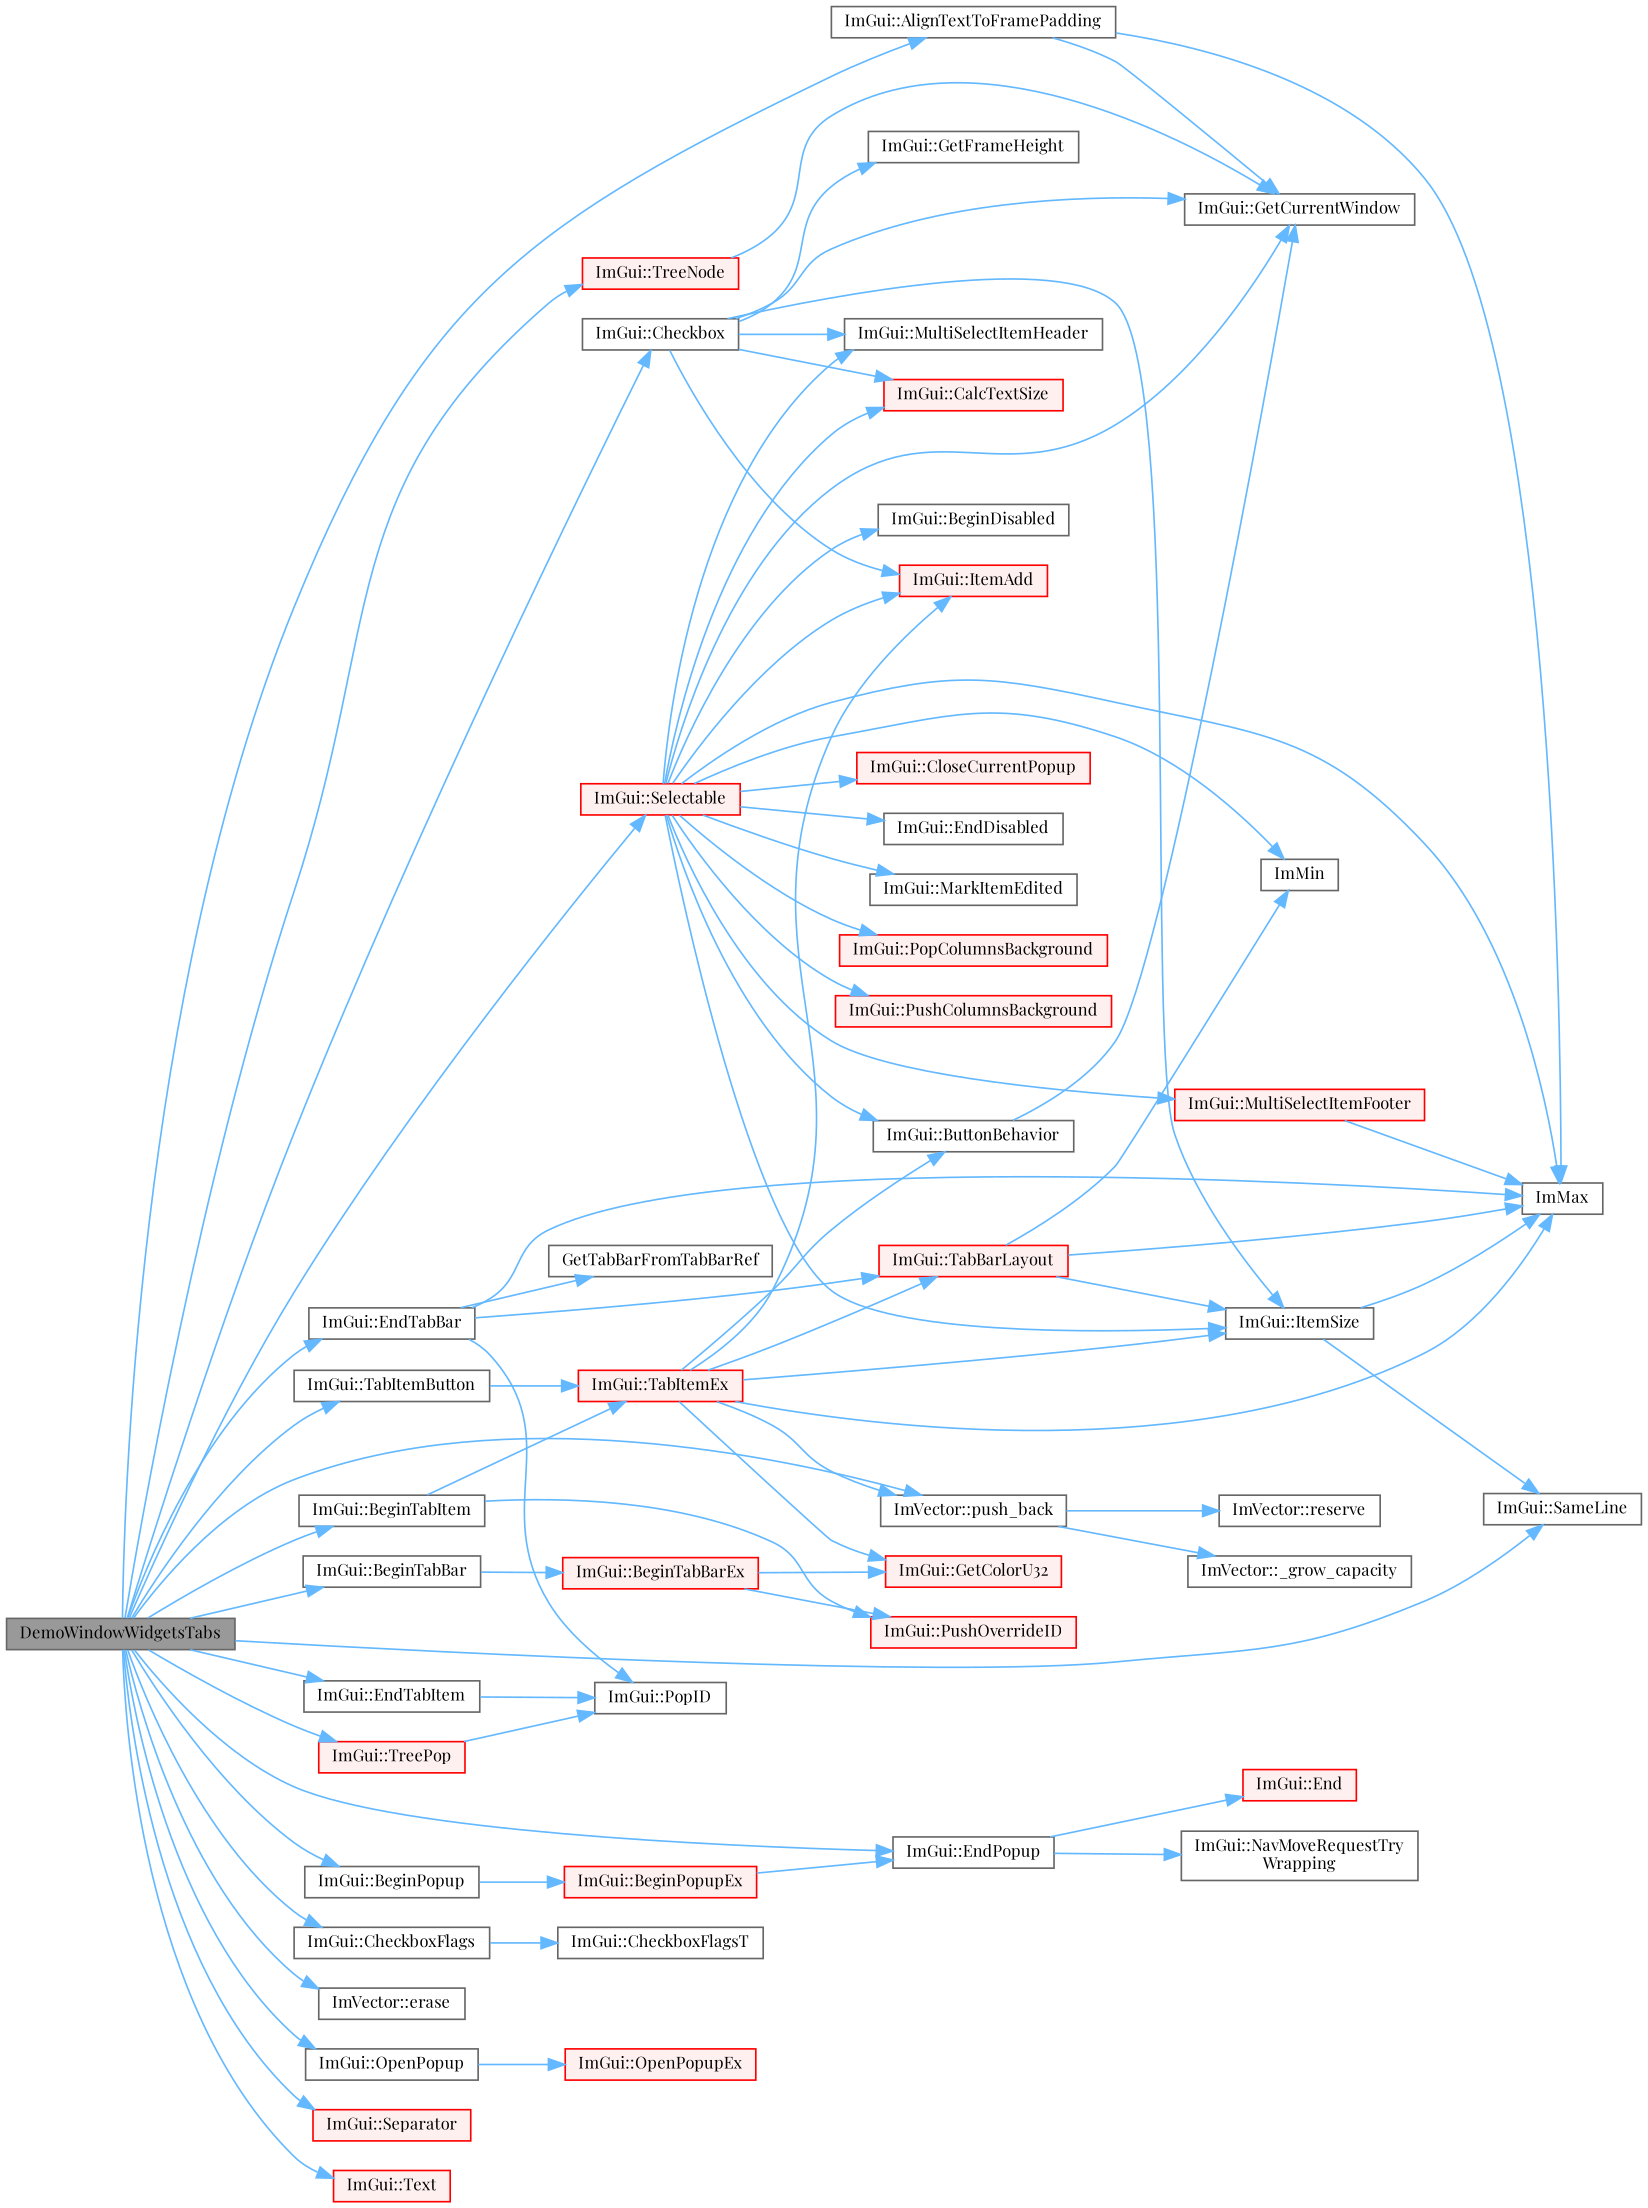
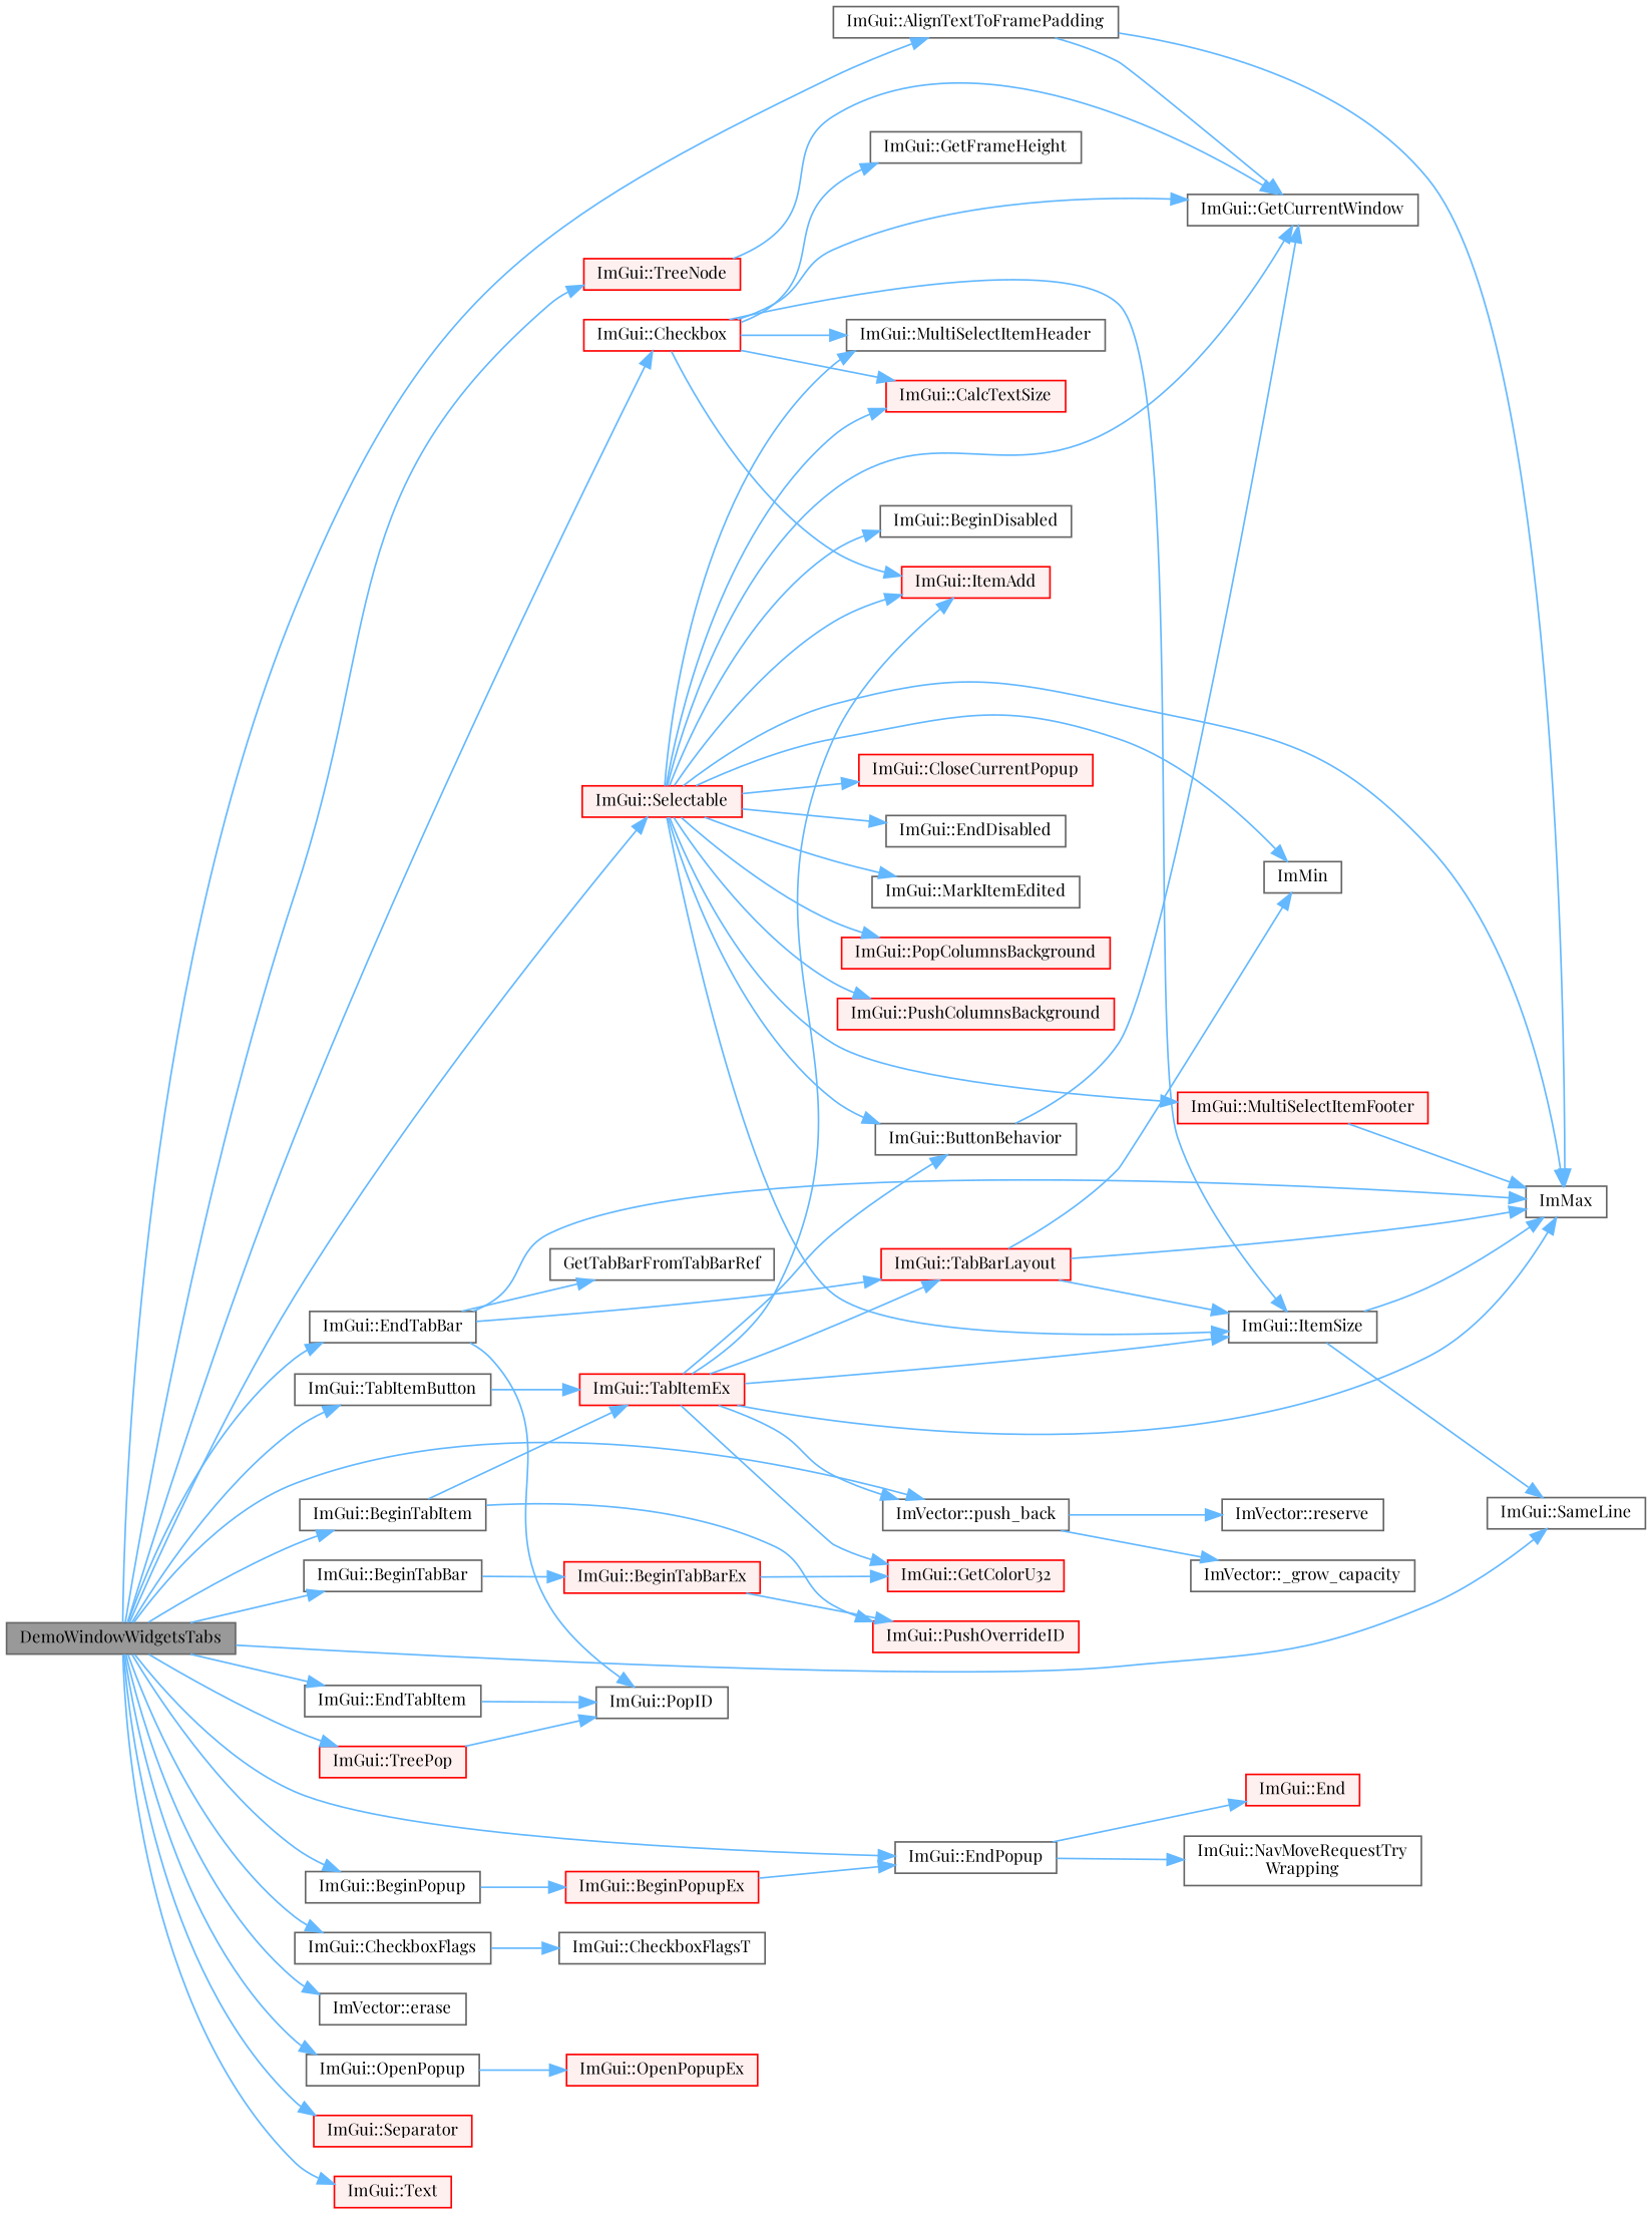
  digraph {
    fontname="Playfair Display"
    rankdir=LR
    node [color=grey40 fillcolor=white fontname="Playfair Display" fontsize=10 shape=box style=filled]
    edge [color=steelblue1 fontname="Playfair Display" fontsize=10 labelfontname=Helvetica labelfontsize=10 style=solid]
    n1 [color=gray40 fillcolor=grey60 fontcolor=black height=0.2 label=DemoWindowWidgetsTabs width=0.4]
    n2 [height=0.2 label="ImGui::AlignTextToFramePadding" width=0.4]
    n3 [height=0.2 label="ImGui::BeginPopup" width=0.4]
    n4 [height=0.2 label="ImGui::EndPopup" width=0.4]
    n5 [height=0.2 label="ImGui::BeginTabBar" width=0.4]
    n6 [height=0.2 label="ImGui::BeginTabItem" width=0.4]
    n7 [height=0.2 label="ImGui::SameLine" width=0.4]
    n8 [height=0.2 label="ImVector::push_back" width=0.4]
-   n9 [height=0.2 label="ImGui::Checkbox" width=0.4]
+   n9 [color=red height=0.2 label="ImGui::Checkbox" width=0.4]
    n10 [height=0.2 label="ImGui::CheckboxFlags" width=0.4]
    n11 [height=0.2 label="ImGui::EndTabBar" width=0.4]
    n12 [height=0.2 label="ImGui::EndTabItem" width=0.4]
    n13 [height=0.2 label="ImVector::erase" width=0.4]
    n14 [height=0.2 label="ImGui::OpenPopup" width=0.4]
    n15 [color=red fillcolor="#FFF0F0" height=0.2 label="ImGui::Selectable" width=0.4]
    n16 [color=red fillcolor="#FFF0F0" height=0.2 label="ImGui::Separator" width=0.4]
    n17 [height=0.2 label="ImGui::TabItemButton" width=0.4]
    n18 [color=red fillcolor="#FFF0F0" height=0.2 label="ImGui::Text" width=0.4]
    n19 [color=red fillcolor="#FFF0F0" height=0.2 label="ImGui::TreeNode" width=0.4]
    n20 [color=red fillcolor="#FFF0F0" height=0.2 label="ImGui::TreePop" width=0.4]
    n21 [height=0.2 label="ImGui::GetCurrentWindow" width=0.4]
    n22 [height=0.2 label=ImMax width=0.4]
    n23 [color=red fillcolor="#FFF0F0" height=0.2 label="ImGui::BeginPopupEx" width=0.4]
    n24 [color=red fillcolor="#FFF0F0" height=0.2 label="ImGui::End" width=0.4]
    n25 [height=0.2 label="ImGui::NavMoveRequestTry\lWrapping" width=0.4]
    n26 [color=red fillcolor="#FFF0F0" height=0.2 label="ImGui::BeginTabBarEx" width=0.4]
    n27 [color=red fillcolor="#FFF0F0" height=0.2 label="ImGui::PushOverrideID" width=0.4]
    n28 [color=red fillcolor="#FFF0F0" height=0.2 label="ImGui::TabItemEx" width=0.4]
    n29 [height=0.2 label="ImVector::_grow_capacity" width=0.4]
    n30 [height=0.2 label="ImVector::reserve" width=0.4]
    n31 [color=red fillcolor="#FFF0F0" height=0.2 label="ImGui::ItemAdd" width=0.4]
    n32 [height=0.2 label="ImGui::ItemSize" width=0.4]
    n33 [color=red fillcolor="#FFF0F0" height=0.2 label="ImGui::CalcTextSize" width=0.4]
    n34 [height=0.2 label="ImGui::GetFrameHeight" width=0.4]
    n35 [height=0.2 label="ImGui::MultiSelectItemHeader" width=0.4]
    n36 [height=0.2 label="ImGui::CheckboxFlagsT" width=0.4]
    n37 [color=red fillcolor="#FFF0F0" height=0.2 label="ImGui::TabBarLayout" width=0.4]
    n38 [height=0.2 label=GetTabBarFromTabBarRef width=0.4]
    n39 [height=0.2 label="ImGui::PopID" width=0.4]
    n40 [color=red fillcolor="#FFF0F0" height=0.2 label="ImGui::OpenPopupEx" width=0.4]
    n41 [height=0.2 label="ImGui::ButtonBehavior" width=0.4]
    n42 [height=0.2 label=ImMin width=0.4]
    n43 [height=0.2 label="ImGui::BeginDisabled" width=0.4]
    n44 [color=red fillcolor="#FFF0F0" height=0.2 label="ImGui::CloseCurrentPopup" width=0.4]
    n45 [height=0.2 label="ImGui::EndDisabled" width=0.4]
    n46 [height=0.2 label="ImGui::MarkItemEdited" width=0.4]
    n47 [color=red fillcolor="#FFF0F0" height=0.2 label="ImGui::MultiSelectItemFooter" width=0.4]
    n48 [color=red fillcolor="#FFF0F0" height=0.2 label="ImGui::PopColumnsBackground" width=0.4]
    n49 [color=red fillcolor="#FFF0F0" height=0.2 label="ImGui::PushColumnsBackground" width=0.4]
    n50 [color=red fillcolor="#FFF0F0" height=0.2 label="ImGui::GetColorU32" width=0.4]
    n1 -> n2
    n1 -> n3
    n1 -> n4
    n1 -> n5
    n1 -> n6
    n1 -> n7
    n1 -> n8
    n1 -> n9
    n1 -> n10
    n1 -> n11
    n1 -> n12
    n1 -> n13
    n1 -> n14
    n1 -> n15
    n1 -> n16
    n1 -> n17
    n1 -> n18
    n1 -> n19
    n1 -> n20
    n2 -> n21
    n2 -> n22
    n3 -> n23
    n4 -> n24
    n4 -> n25
    n5 -> n26
    n6 -> n27
    n6 -> n28
    n8 -> n29
    n8 -> n30
    n9 -> n21
    n9 -> n31
    n9 -> n32
    n9 -> n33
    n9 -> n34
    n9 -> n35
    n10 -> n36
    n11 -> n22
    n11 -> n37
    n11 -> n38
    n11 -> n39
    n12 -> n39
    n14 -> n40
    n15 -> n21
    n15 -> n22
    n15 -> n31
    n15 -> n32
    n15 -> n33
    n15 -> n35
    n15 -> n41
    n15 -> n42
    n15 -> n43
    n15 -> n44
    n15 -> n45
    n15 -> n46
    n15 -> n47
    n15 -> n48
    n15 -> n49
    n17 -> n28
    n19 -> n21
    n20 -> n39
    n23 -> n4
    n26 -> n27
    n26 -> n50
    n28 -> n8
    n28 -> n22
    n28 -> n31
    n28 -> n32
    n28 -> n37
    n28 -> n41
    n28 -> n50
    n32 -> n7
    n32 -> n22
    n37 -> n22
    n37 -> n32
    n37 -> n42
    n41 -> n21
    n47 -> n22
  }
